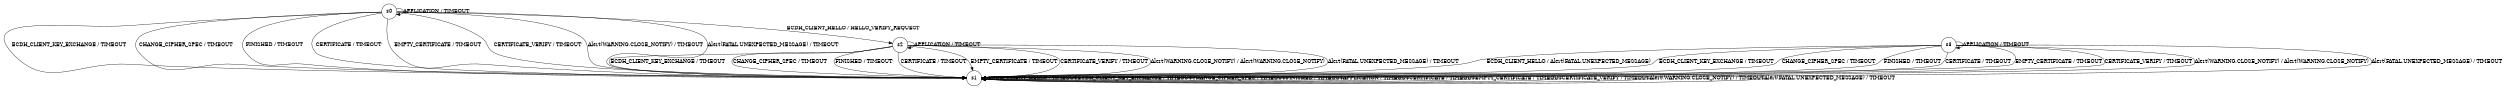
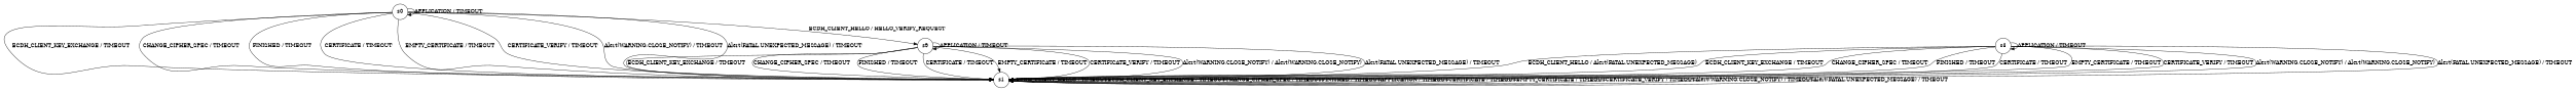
  digraph {
    node [shape=circle]
    n1 [label=s0]
    n2 [label=s1]
-   n3 [label=s2]
+   n3 [label=s9]
    n4 [label=s3]
    n1 -> n1 [label="APPLICATION / TIMEOUT"]
    n1 -> n2 [label="ECDH_CLIENT_KEY_EXCHANGE / TIMEOUT"]
    n1 -> n2 [label="CHANGE_CIPHER_SPEC / TIMEOUT"]
    n1 -> n2 [label="FINISHED / TIMEOUT"]
    n1 -> n2 [label="CERTIFICATE / TIMEOUT"]
    n1 -> n2 [label="EMPTY_CERTIFICATE / TIMEOUT"]
    n1 -> n2 [label="CERTIFICATE_VERIFY / TIMEOUT"]
    n1 -> n2 [label="Alert(WARNING,CLOSE_NOTIFY) / TIMEOUT"]
    n1 -> n2 [label="Alert(FATAL,UNEXPECTED_MESSAGE) / TIMEOUT"]
    n1 -> n3 [label="ECDH_CLIENT_HELLO / HELLO_VERIFY_REQUEST"]
    n2 -> n2 [label="ECDH_CLIENT_HELLO / TIMEOUT"]
    n2 -> n2 [label="ECDH_CLIENT_KEY_EXCHANGE / TIMEOUT"]
    n2 -> n2 [label="CHANGE_CIPHER_SPEC / TIMEOUT"]
    n2 -> n2 [label="FINISHED / TIMEOUT"]
    n2 -> n2 [label="APPLICATION / TIMEOUT"]
    n2 -> n2 [label="CERTIFICATE / TIMEOUT"]
    n2 -> n2 [label="EMPTY_CERTIFICATE / TIMEOUT"]
    n2 -> n2 [label="CERTIFICATE_VERIFY / TIMEOUT"]
    n2 -> n2 [label="Alert(WARNING,CLOSE_NOTIFY) / TIMEOUT"]
    n2 -> n2 [label="Alert(FATAL,UNEXPECTED_MESSAGE) / TIMEOUT"]
    n3 -> n2 [label="ECDH_CLIENT_KEY_EXCHANGE / TIMEOUT"]
    n3 -> n2 [label="CHANGE_CIPHER_SPEC / TIMEOUT"]
    n3 -> n2 [label="FINISHED / TIMEOUT"]
    n3 -> n2 [label="CERTIFICATE / TIMEOUT"]
    n3 -> n2 [label="EMPTY_CERTIFICATE / TIMEOUT"]
    n3 -> n2 [label="CERTIFICATE_VERIFY / TIMEOUT"]
    n3 -> n2 [label="Alert(WARNING,CLOSE_NOTIFY) / Alert(WARNING,CLOSE_NOTIFY)"]
    n3 -> n2 [label="Alert(FATAL,UNEXPECTED_MESSAGE) / TIMEOUT"]
    n3 -> n3 [label="APPLICATION / TIMEOUT"]
    n4 -> n2 [label="ECDH_CLIENT_HELLO / Alert(FATAL,UNEXPECTED_MESSAGE)"]
    n4 -> n2 [label="ECDH_CLIENT_KEY_EXCHANGE / TIMEOUT"]
    n4 -> n2 [label="CHANGE_CIPHER_SPEC / TIMEOUT"]
    n4 -> n2 [label="FINISHED / TIMEOUT"]
    n4 -> n2 [label="CERTIFICATE / TIMEOUT"]
    n4 -> n2 [label="EMPTY_CERTIFICATE / TIMEOUT"]
    n4 -> n2 [label="CERTIFICATE_VERIFY / TIMEOUT"]
    n4 -> n2 [label="Alert(WARNING,CLOSE_NOTIFY) / Alert(WARNING,CLOSE_NOTIFY)"]
    n4 -> n2 [label="Alert(FATAL,UNEXPECTED_MESSAGE) / TIMEOUT"]
    n4 -> n4 [label="APPLICATION / TIMEOUT"]
  }
